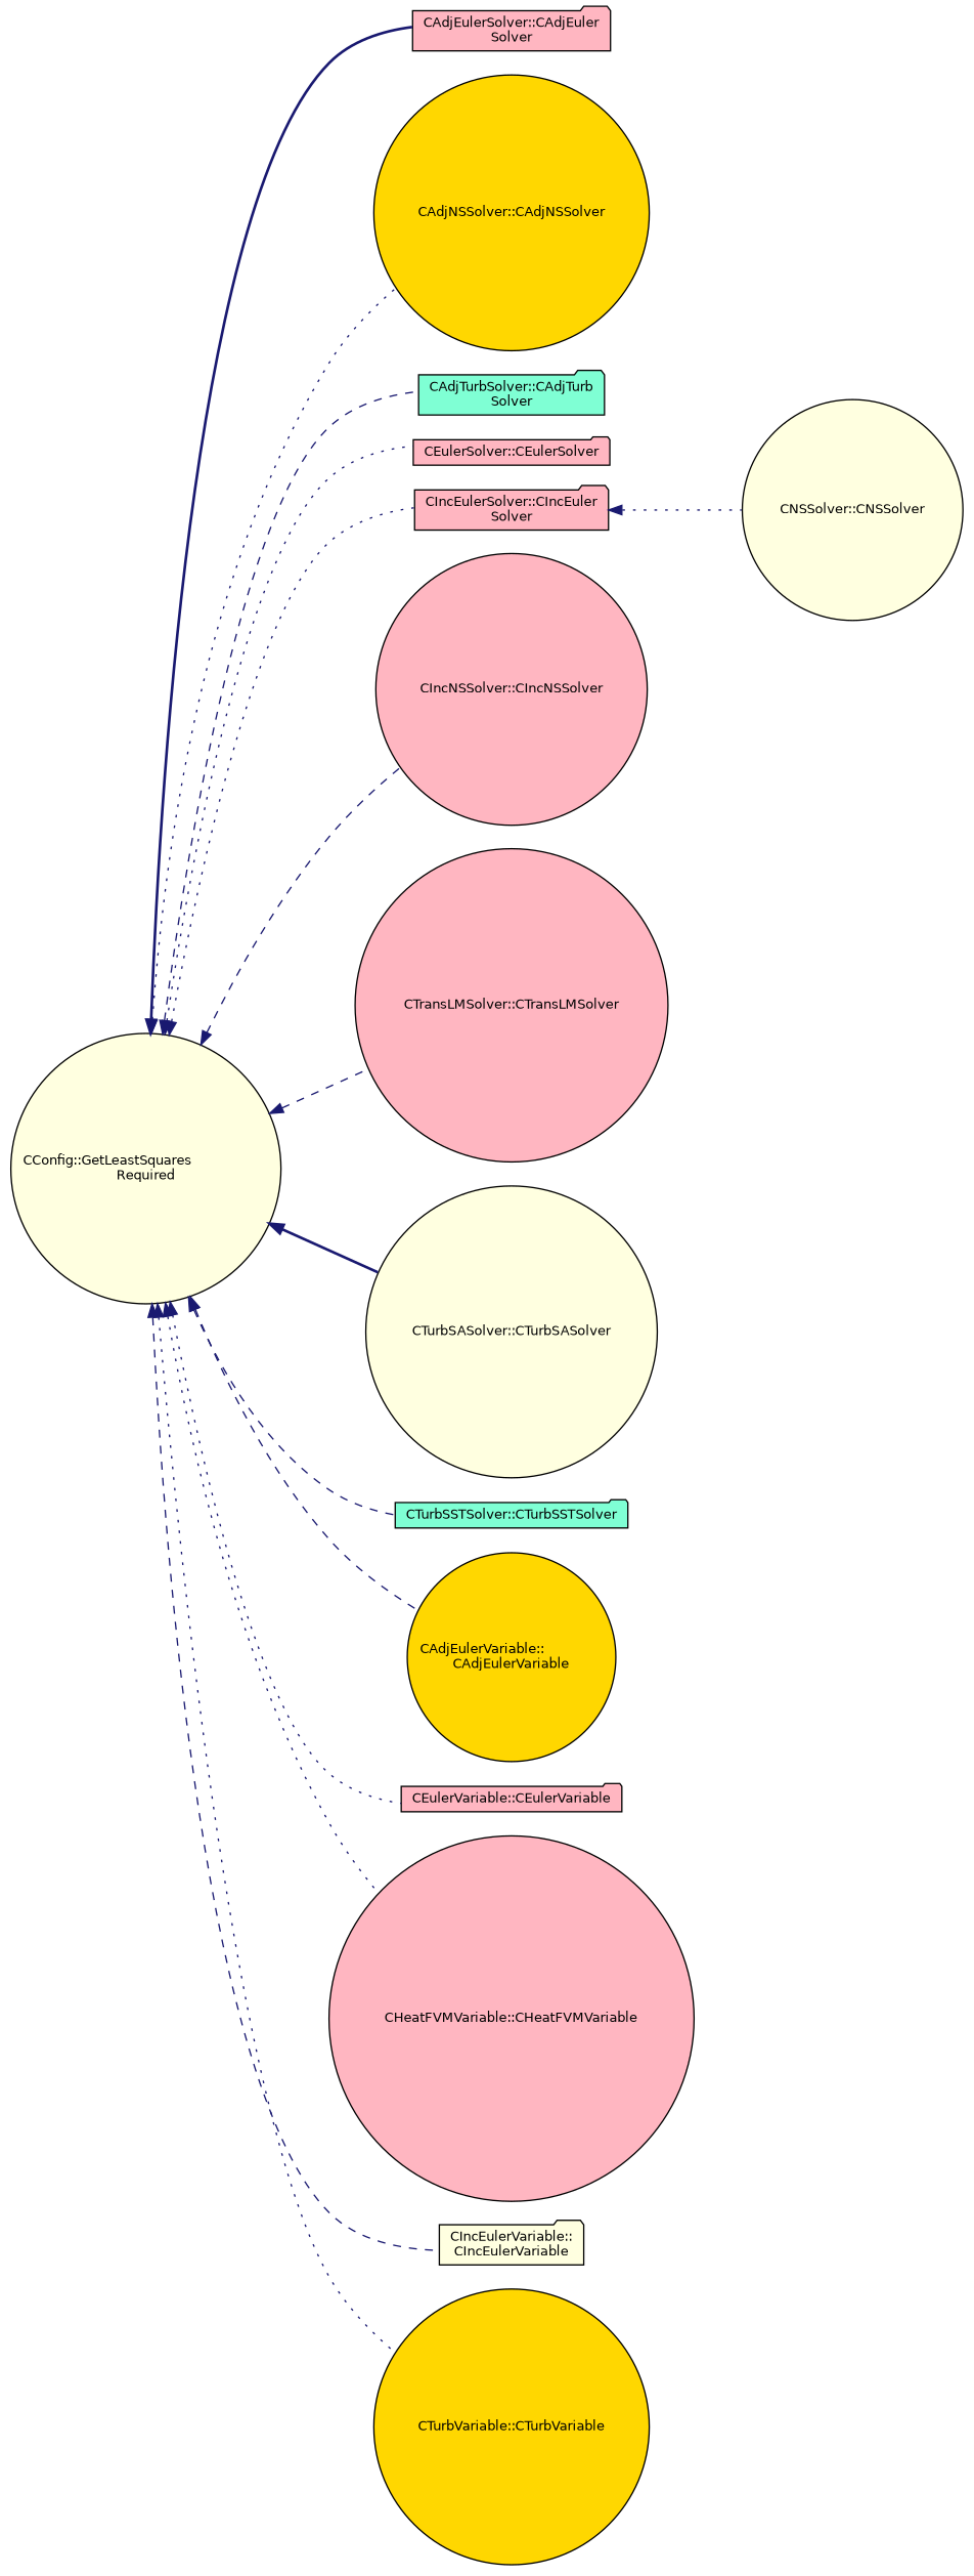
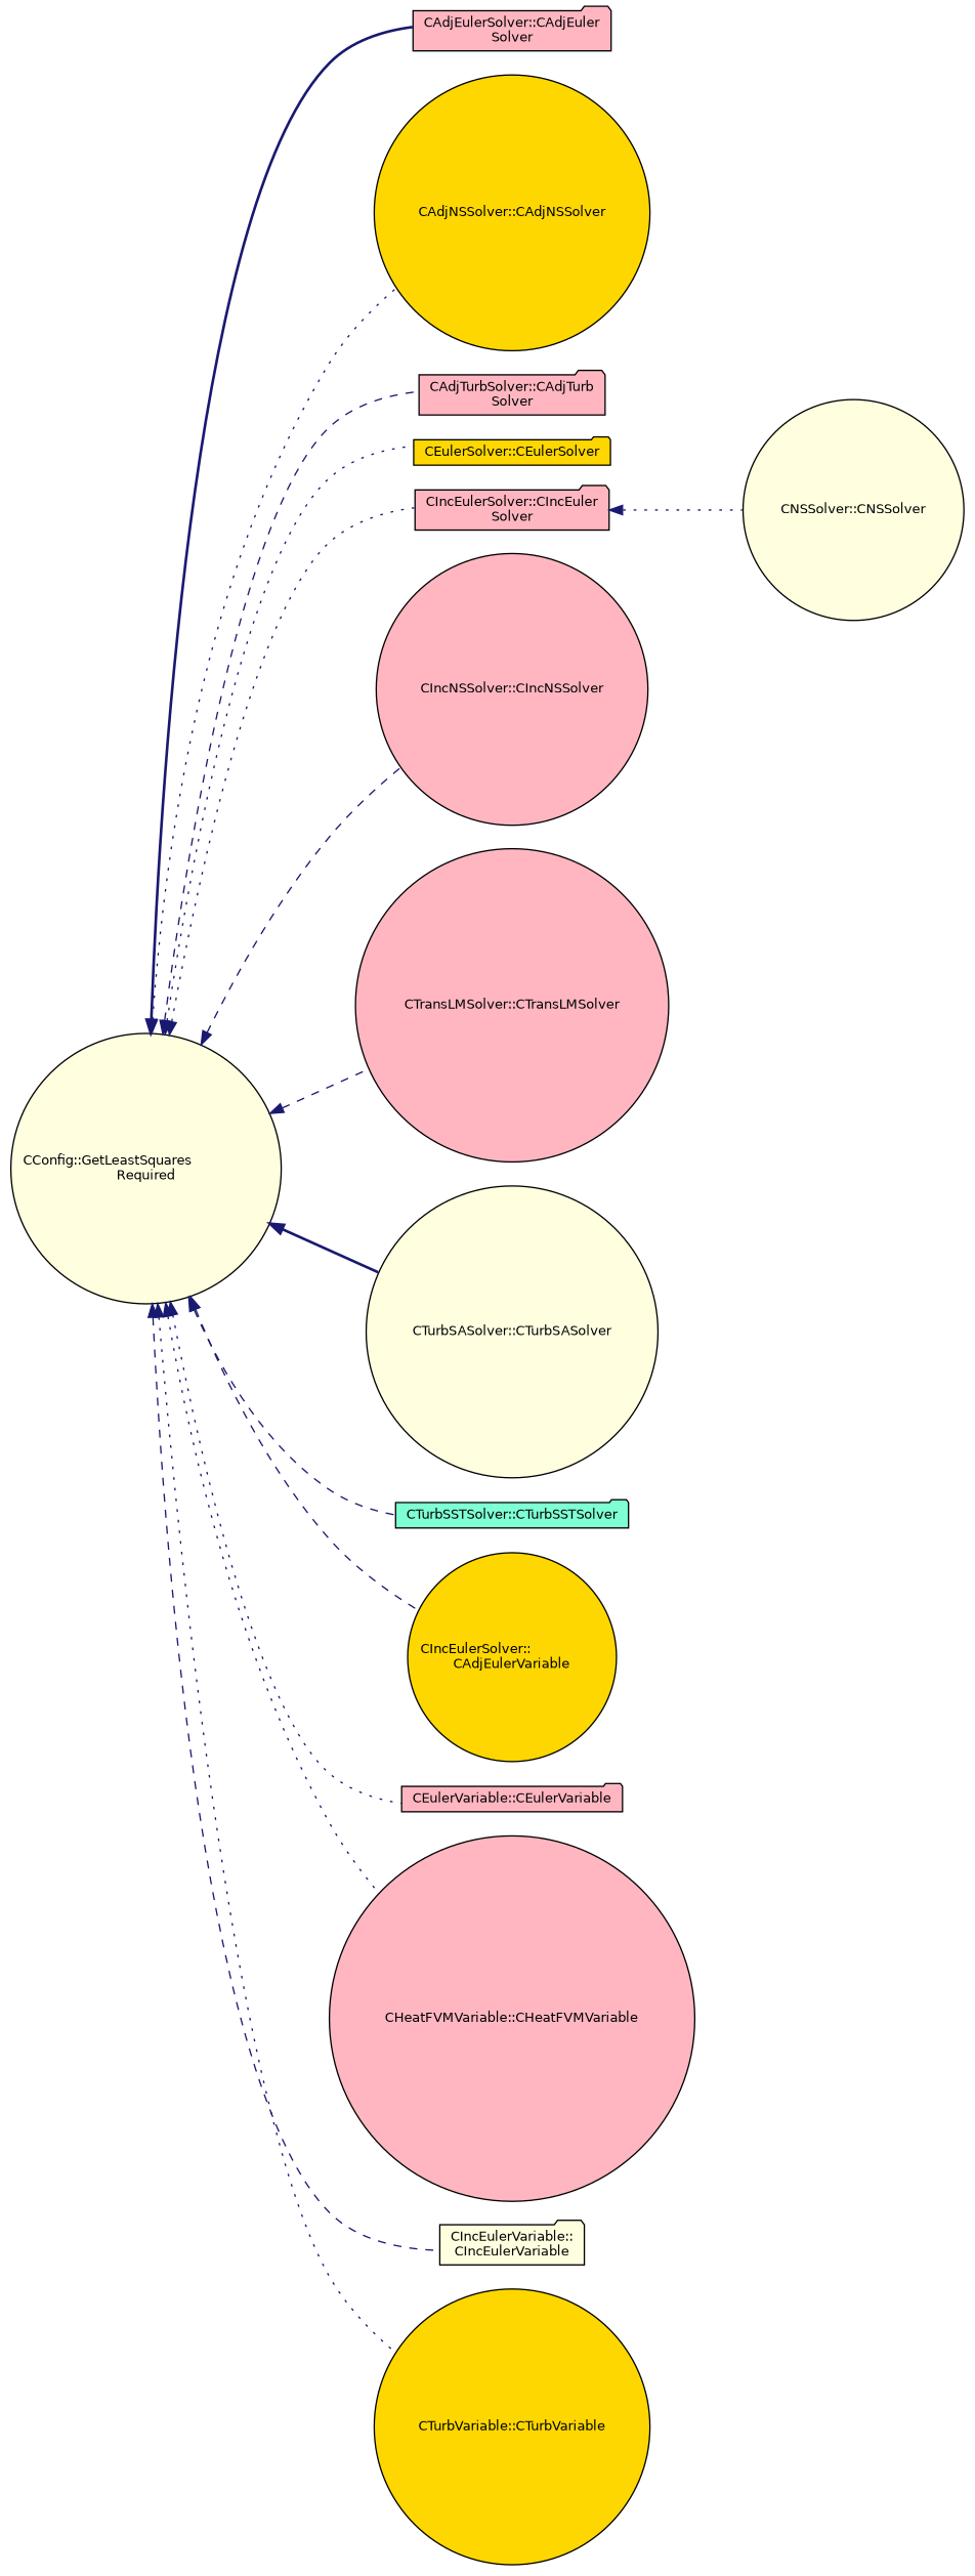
  digraph {
    rankdir=LR
    node [color=black fillcolor=lightpink fontname=Helvetica fontsize=10 shape=circle style=filled]
    edge [color=midnightblue dir=back fontname=Helvetica fontsize=10 labelfontname=Helvetica labelfontsize=10 style=dotted]
    n1 [fillcolor=lightyellow fontcolor=black height=0.2 label="CConfig::GetLeastSquares\lRequired" width=0.4]
    n2 [height=0.2 label="CAdjEulerSolver::CAdjEuler\lSolver" shape=folder width=0.4]
    n3 [fillcolor=gold height=0.2 label="CAdjNSSolver::CAdjNSSolver" width=0.4]
-   n4 [fillcolor=aquamarine height=0.2 label="CAdjTurbSolver::CAdjTurb\lSolver" shape=folder width=0.4]
-   n5 [height=0.2 label="CEulerSolver::CEulerSolver" shape=folder width=0.4]
+   n4 [height=0.2 label="CAdjTurbSolver::CAdjTurb\lSolver" shape=folder width=0.4]
+   n5 [fillcolor=gold height=0.2 label="CEulerSolver::CEulerSolver" shape=folder width=0.4]
    n6 [height=0.2 label="CIncEulerSolver::CIncEuler\lSolver" shape=folder width=0.4]
    n7 [height=0.2 label="CIncNSSolver::CIncNSSolver" width=0.4]
    n8 [height=0.2 label="CTransLMSolver::CTransLMSolver" width=0.4]
    n9 [fillcolor=lightyellow height=0.2 label="CTurbSASolver::CTurbSASolver" width=0.4]
    n10 [fillcolor=aquamarine height=0.2 label="CTurbSSTSolver::CTurbSSTSolver" shape=folder width=0.4]
-   n11 [fillcolor=gold height=0.2 label="CAdjEulerVariable::\lCAdjEulerVariable" width=0.4]
+   n11 [fillcolor=gold height=0.2 label="CIncEulerSolver::\lCAdjEulerVariable" width=0.4]
    n12 [height=0.2 label="CEulerVariable::CEulerVariable" shape=folder width=0.4]
    n13 [height=0.2 label="CHeatFVMVariable::CHeatFVMVariable" width=0.4]
    n14 [fillcolor=lightyellow height=0.2 label="CIncEulerVariable::\lCIncEulerVariable" shape=folder width=0.4]
    n15 [fillcolor=gold height=0.2 label="CTurbVariable::CTurbVariable" width=0.4]
    n16 [fillcolor=lightyellow height=0.2 label="CNSSolver::CNSSolver" width=0.4]
    n1 -> n2 [style=bold]
    n1 -> n3
    n1 -> n4 [style=dashed]
    n1 -> n5
    n1 -> n6
    n1 -> n7 [style=dashed]
    n1 -> n8 [style=dashed]
    n1 -> n9 [style=bold]
    n1 -> n10 [style=dashed]
    n1 -> n11 [style=dashed]
    n1 -> n12
    n1 -> n13
    n1 -> n14 [style=dashed]
    n1 -> n15
    n6 -> n16
  }
